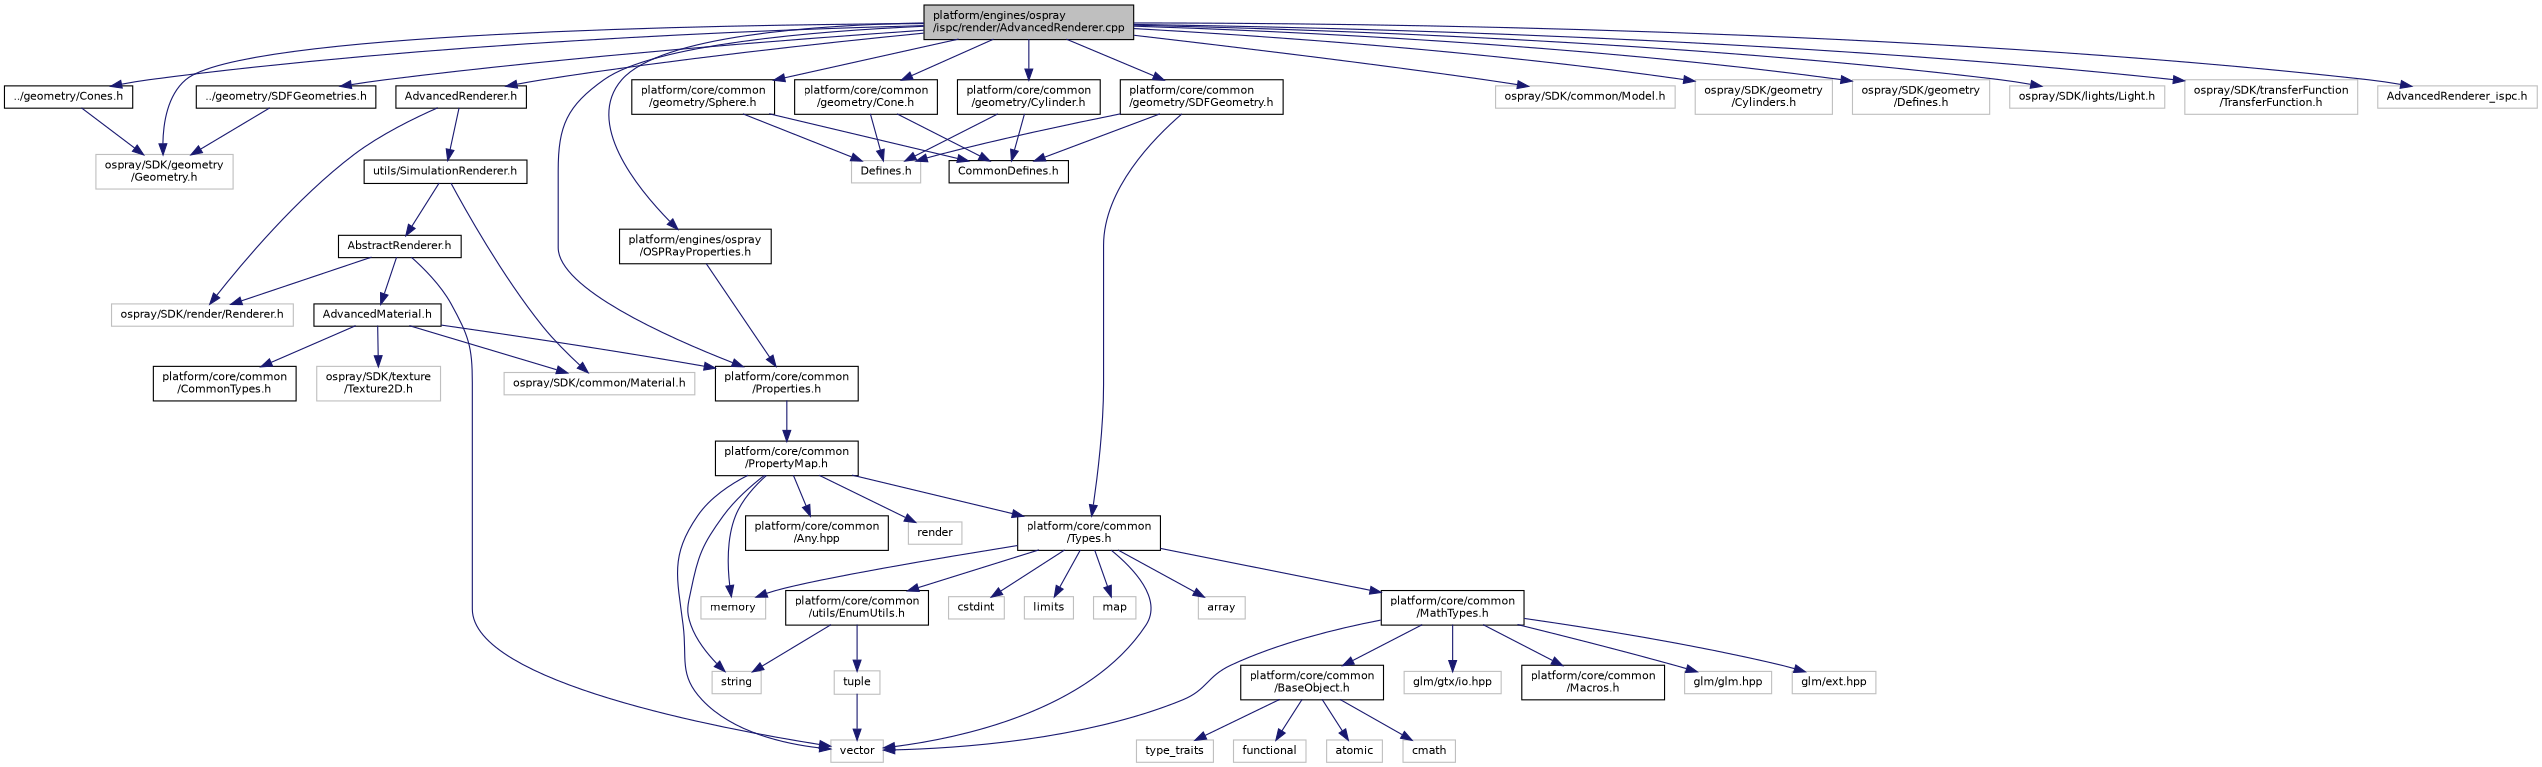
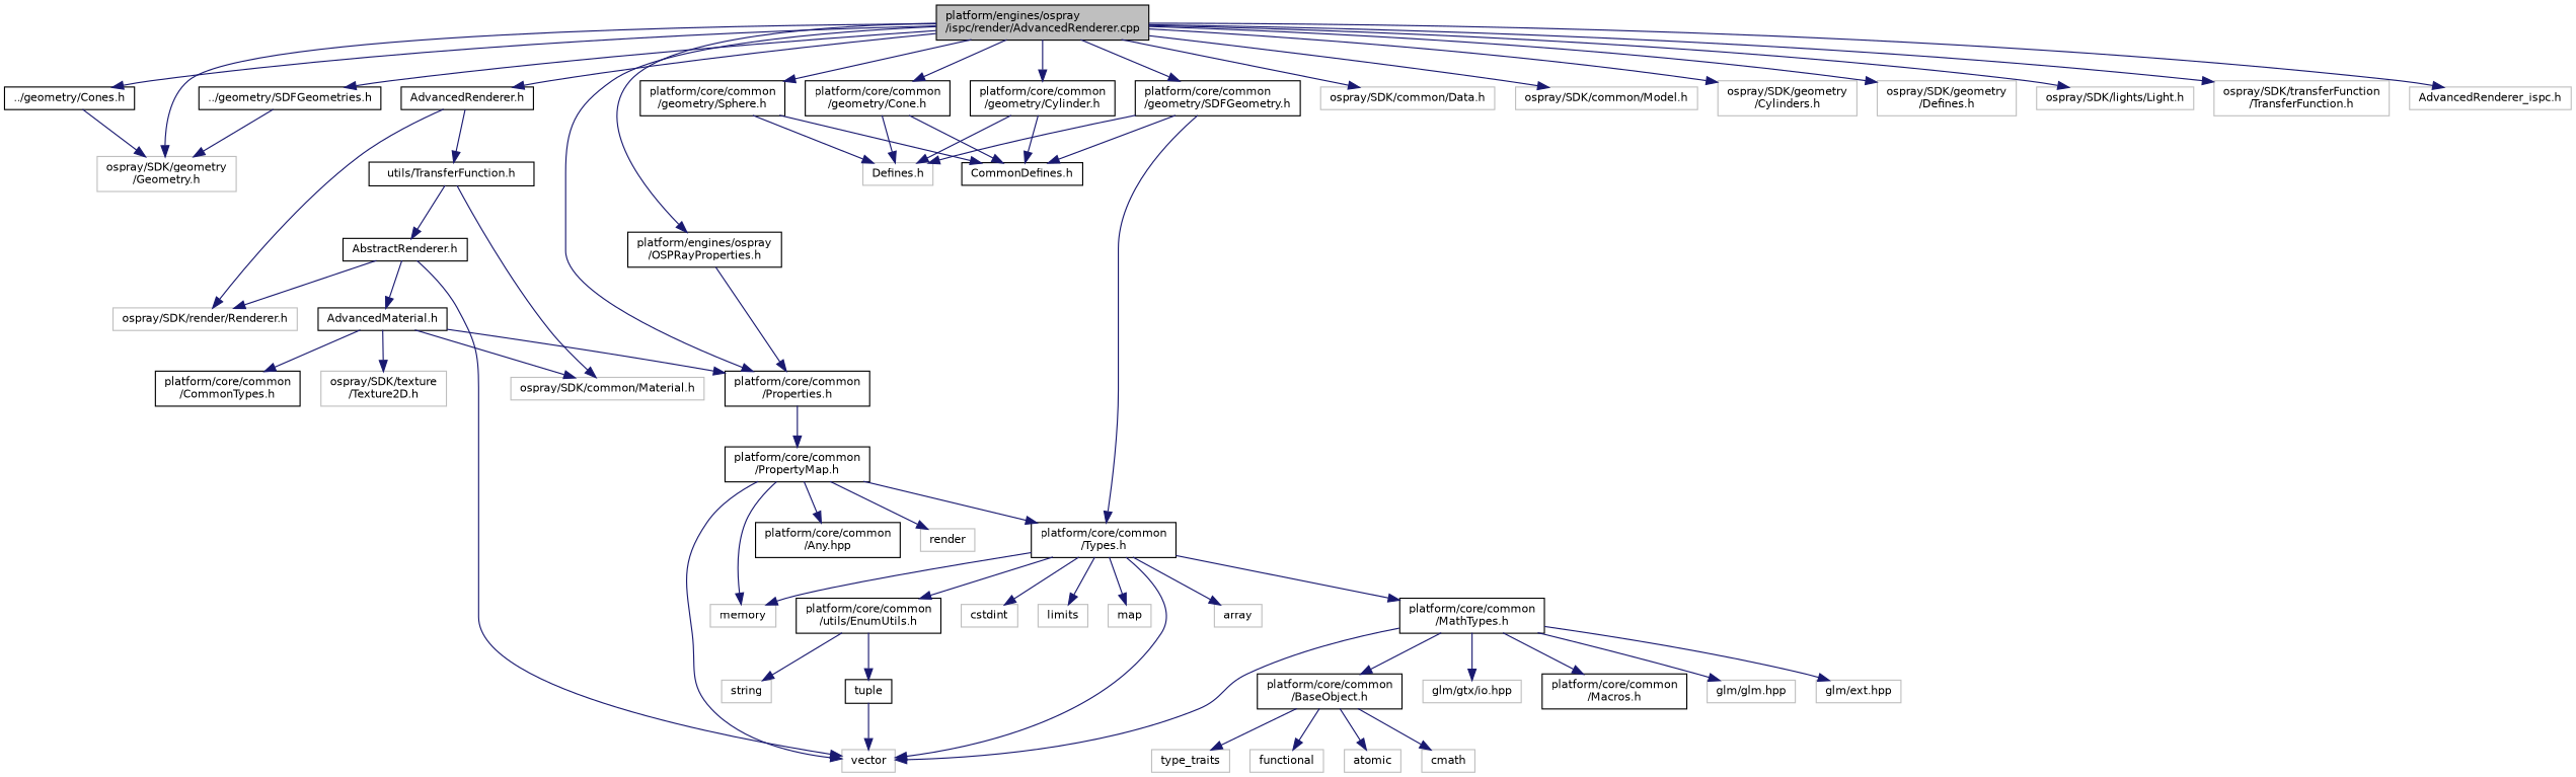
  digraph {
    node [color=grey75 fillcolor=white fontname=Helvetica fontsize=10 shape=record style=filled]
    edge [color=midnightblue fontname=Helvetica fontsize=10 labelfontname=Helvetica labelfontsize=10 style=solid]
    n1 [color=black fillcolor=grey75 fontcolor=black height=0.2 label="platform/engines/ospray\l/ispc/render/AdvancedRenderer.cpp" width=0.4]
    n2 [color=black height=0.2 label="AdvancedRenderer.h" width=0.4]
    n3 [color=black height=0.2 label="platform/core/common\l/Properties.h" width=0.4]
    n4 [color=black height=0.2 label="../geometry/Cones.h" width=0.4]
    n5 [height=0.2 label="ospray/SDK/geometry\l/Geometry.h" width=0.4]
    n6 [color=black height=0.2 label="../geometry/SDFGeometries.h" width=0.4]
    n7 [color=black height=0.2 label="platform/core/common\l/geometry/Cone.h" width=0.4]
    n8 [color=black height=0.2 label="platform/core/common\l/geometry/Cylinder.h" width=0.4]
    n9 [color=black height=0.2 label="platform/core/common\l/geometry/SDFGeometry.h" width=0.4]
    n10 [color=black height=0.2 label="platform/core/common\l/geometry/Sphere.h" width=0.4]
    n11 [color=black height=0.2 label="platform/engines/ospray\l/OSPRayProperties.h" width=0.4]
+   n12 [height=0.2 label="ospray/SDK/common/Data.h" width=0.4]
    n13 [height=0.2 label="ospray/SDK/common/Model.h" width=0.4]
    n14 [height=0.2 label="ospray/SDK/geometry\l/Cylinders.h" width=0.4]
    n15 [height=0.2 label="ospray/SDK/geometry\l/Defines.h" width=0.4]
    n16 [height=0.2 label="ospray/SDK/lights/Light.h" width=0.4]
    n17 [height=0.2 label="ospray/SDK/transferFunction\l/TransferFunction.h" width=0.4]
    n18 [height=0.2 label="AdvancedRenderer_ispc.h" width=0.4]
-   n19 [color=black height=0.2 label="utils/SimulationRenderer.h" width=0.4]
+   n19 [color=black height=0.2 label="utils/TransferFunction.h" width=0.4]
    n20 [height=0.2 label="ospray/SDK/render/Renderer.h" width=0.4]
    n21 [color=black height=0.2 label="platform/core/common\l/PropertyMap.h" width=0.4]
    n22 [color=black height=0.2 label="CommonDefines.h" width=0.4]
    n23 [height=0.2 label="Defines.h" width=0.4]
    n24 [color=black height=0.2 label="platform/core/common\l/Types.h" width=0.4]
    n25 [color=black height=0.2 label="AbstractRenderer.h" width=0.4]
    n26 [height=0.2 label="ospray/SDK/common/Material.h" width=0.4]
    n27 [color=black height=0.2 label="AdvancedMaterial.h" width=0.4]
    n28 [height=0.2 label=vector width=0.4]
    n29 [color=black height=0.2 label="platform/core/common\l/CommonTypes.h" width=0.4]
    n30 [height=0.2 label="ospray/SDK/texture\l/Texture2D.h" width=0.4]
    n31 [height=0.2 label=string width=0.4]
    n32 [height=0.2 label=memory width=0.4]
    n33 [color=black height=0.2 label="platform/core/common\l/Any.hpp" width=0.4]
    n34 [height=0.2 label=render width=0.4]
    n35 [color=black height=0.2 label="platform/core/common\l/MathTypes.h" width=0.4]
    n36 [color=black height=0.2 label="platform/core/common\l/utils/EnumUtils.h" width=0.4]
    n37 [height=0.2 label=array width=0.4]
    n38 [height=0.2 label=cstdint width=0.4]
    n39 [height=0.2 label=limits width=0.4]
    n40 [height=0.2 label=map width=0.4]
    n41 [height=0.2 label=functional width=0.4]
    n42 [height=0.2 label="glm/glm.hpp" width=0.4]
    n43 [height=0.2 label="glm/ext.hpp" width=0.4]
    n44 [height=0.2 label="glm/gtx/io.hpp" width=0.4]
    n45 [color=black height=0.2 label="platform/core/common\l/BaseObject.h" width=0.4]
    n46 [color=black height=0.2 label="platform/core/common\l/Macros.h" width=0.4]
-   n47 [height=0.2 label=tuple width=0.4]
+   n47 [color=black height=0.2 label=tuple width=0.4]
    n48 [height=0.2 label=atomic width=0.4]
    n49 [height=0.2 label=cmath width=0.4]
    n50 [height=0.2 label=type_traits width=0.4]
    n1 -> n2
    n1 -> n3
    n1 -> n4
    n1 -> n5
    n1 -> n6
    n1 -> n7
    n1 -> n8
    n1 -> n9
    n1 -> n10
    n1 -> n11
+   n1 -> n12
    n1 -> n13
    n1 -> n14
    n1 -> n15
    n1 -> n16
    n1 -> n17
    n1 -> n18
    n2 -> n19
    n2 -> n20
    n3 -> n21
    n4 -> n5
    n6 -> n5
    n7 -> n22
    n7 -> n23
    n8 -> n22
    n8 -> n23
    n9 -> n22
    n9 -> n23
    n9 -> n24
    n10 -> n22
    n10 -> n23
    n11 -> n3
    n19 -> n25
    n19 -> n26
    n21 -> n24
    n21 -> n28
-   n21 -> n31
    n21 -> n32
    n21 -> n33
    n21 -> n34
    n24 -> n28
    n24 -> n32
    n24 -> n35
    n24 -> n36
    n24 -> n37
    n24 -> n38
    n24 -> n39
    n24 -> n40
    n25 -> n20
    n25 -> n27
    n25 -> n28
    n27 -> n3
    n27 -> n26
    n27 -> n29
    n27 -> n30
    n35 -> n28
    n35 -> n42
    n35 -> n43
    n35 -> n44
    n35 -> n45
    n35 -> n46
    n36 -> n31
    n36 -> n47
    n45 -> n41
    n45 -> n48
    n45 -> n49
    n45 -> n50
    n47 -> n28
  }
